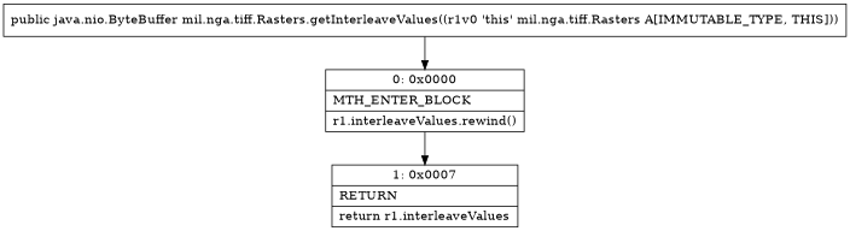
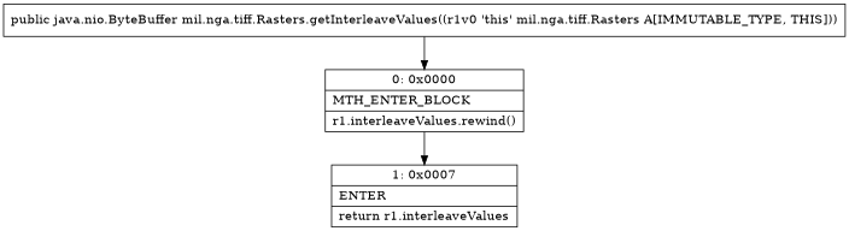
  digraph {
    node [shape=record]
    n1 [label="{0\:\ 0x0000|MTH_ENTER_BLOCK\l|r1.interleaveValues.rewind()\l}"]
-   n2 [label="{1\:\ 0x0007|RETURN\l|return r1.interleaveValues\l}"]
+   n2 [label="{1\:\ 0x0007|ENTER\l|return r1.interleaveValues\l}"]
    n3 [label="{public java.nio.ByteBuffer mil.nga.tiff.Rasters.getInterleaveValues((r1v0 'this' mil.nga.tiff.Rasters A[IMMUTABLE_TYPE, THIS])) }"]
    n1 -> n2
    n3 -> n1
  }
